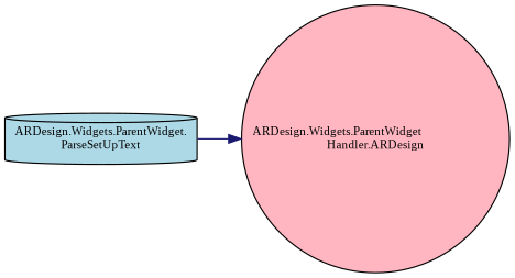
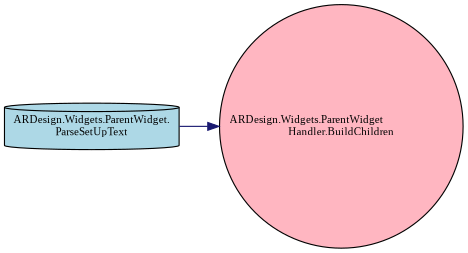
  digraph {
    rankdir=LR
    fontname="Liberation Serif"
    node [color=black fontname="Liberation Serif" fontsize=10 style=filled]
    n1 [fillcolor=lightblue fontcolor=black height=0.2 label="ARDesign.Widgets.ParentWidget.\lParseSetUpText" shape=cylinder width=0.4]
-   n2 [fillcolor=lightpink height=0.2 label="ARDesign.Widgets.ParentWidget\lHandler.ARDesign" shape=circle width=0.4]
+   n2 [fillcolor=lightpink height=0.2 label="ARDesign.Widgets.ParentWidget\lHandler.BuildChildren" shape=circle width=0.4]
    n1 -> n2 [color=midnightblue fontname="Liberation Serif" fontsize=10 labelfontname=Helvetica labelfontsize=10 style=solid]
  }
